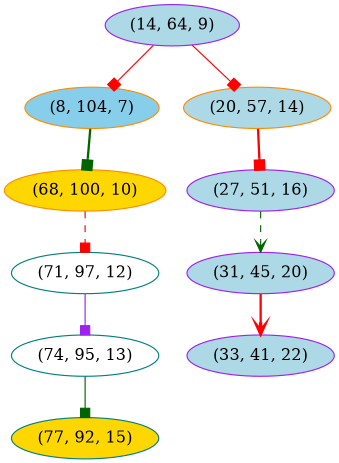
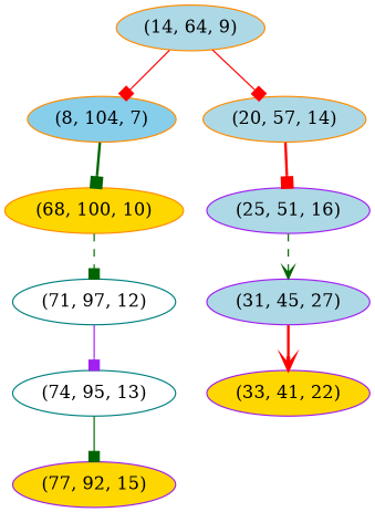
  digraph {
    node [color=darkorange fillcolor=lightblue style=filled]
    edge [arrowhead=box color=darkgreen style=solid]
    "(8, 104, 7)" [fillcolor=skyblue]
    "(68, 100, 10)" [fillcolor=gold]
-   "(14, 64, 9)" [color=purple]
+   "(14, 64, 9)"
    "(20, 57, 14)"
    "(71, 97, 12)" [color=teal fillcolor=white]
-   "(25, 51, 16)" [color=purple label="(27, 51, 16)"]
-   "(31, 45, 20)" [color=purple]
-   "(33, 41, 22)" [color=purple]
+   "(25, 51, 16)" [color=purple]
+   "(31, 45, 20)" [color=purple label="(31, 45, 27)"]
+   "(33, 41, 22)" [color=purple fillcolor=gold]
    "(74, 95, 13)" [color=teal fillcolor=white]
-   "(77, 92, 15)" [color=teal fillcolor=gold]
+   "(77, 92, 15)" [color=purple fillcolor=gold]
    "(8, 104, 7)" -> "(68, 100, 10)" [style=bold]
-   "(68, 100, 10)" -> "(71, 97, 12)" [color=red style=dashed]
+   "(68, 100, 10)" -> "(71, 97, 12)" [style=dashed]
    "(14, 64, 9)" -> "(8, 104, 7)" [color=red]
    "(14, 64, 9)" -> "(20, 57, 14)" [color=red]
    "(20, 57, 14)" -> "(25, 51, 16)" [color=red style=bold]
    "(71, 97, 12)" -> "(74, 95, 13)" [color=purple]
    "(25, 51, 16)" -> "(31, 45, 20)" [arrowhead=vee style=dashed]
    "(31, 45, 20)" -> "(33, 41, 22)" [arrowhead=vee color=red style=bold]
    "(74, 95, 13)" -> "(77, 92, 15)"
  }
